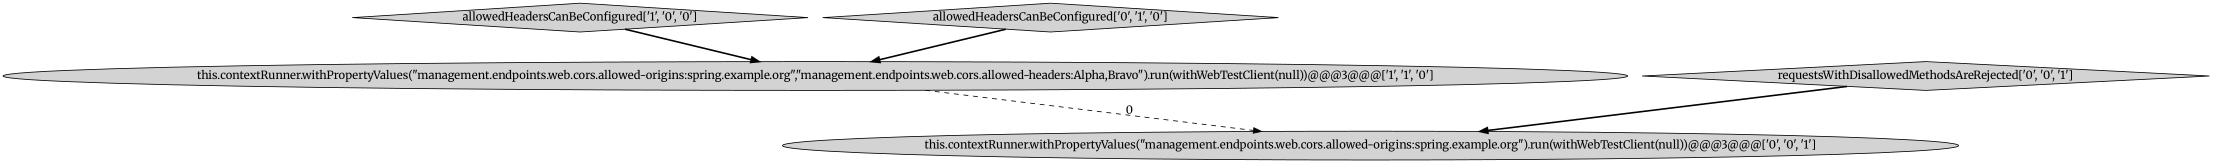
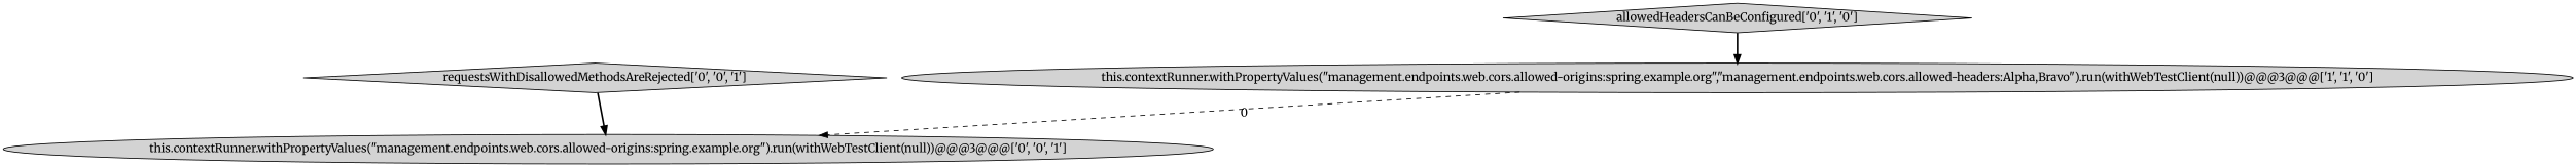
  digraph {
    fontname=Merriweather
    node [fillcolor=lightgray shape=diamond style=filled fontname=Merriweather]
    edge [style=bold fontname=Merriweather]
-   n1 [label="allowedHeadersCanBeConfigured['1', '0', '0']"]
    n2 [label="this.contextRunner.withPropertyValues(\"management.endpoints.web.cors.allowed-origins:spring.example.org\",\"management.endpoints.web.cors.allowed-headers:Alpha,Bravo\").run(withWebTestClient(null))@@@3@@@['1', '1', '0']" shape=ellipse]
    n3 [label="this.contextRunner.withPropertyValues(\"management.endpoints.web.cors.allowed-origins:spring.example.org\").run(withWebTestClient(null))@@@3@@@['0', '0', '1']" shape=ellipse]
    n4 [label="allowedHeadersCanBeConfigured['0', '1', '0']"]
    n5 [label="requestsWithDisallowedMethodsAreRejected['0', '0', '1']"]
-   n1 -> n2
    n2 -> n3 [label=0 style=dashed]
    n4 -> n2
    n5 -> n3
  }
